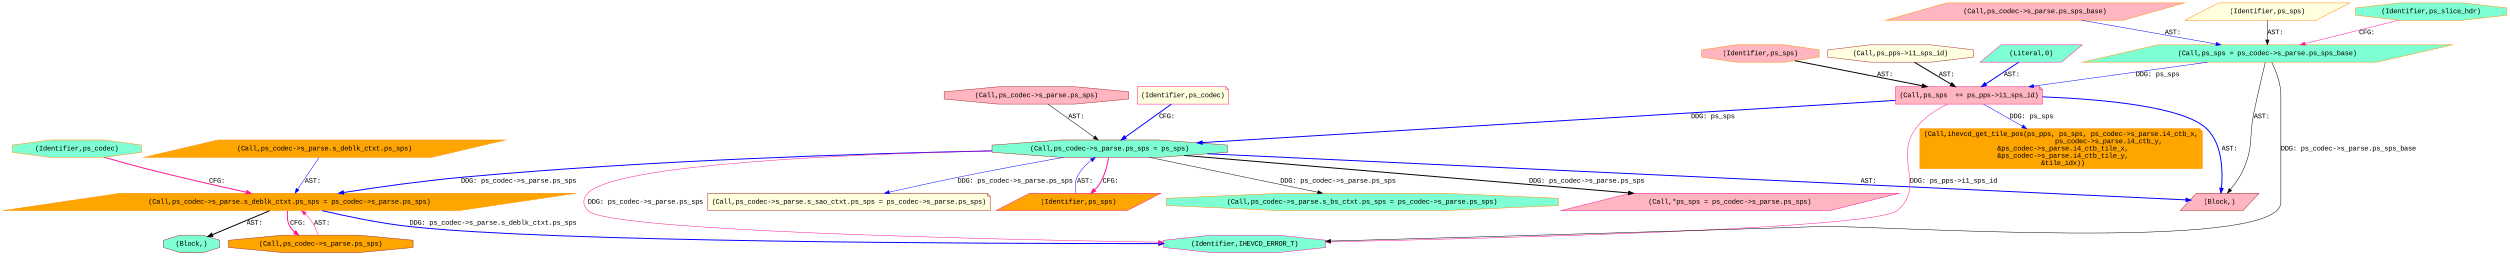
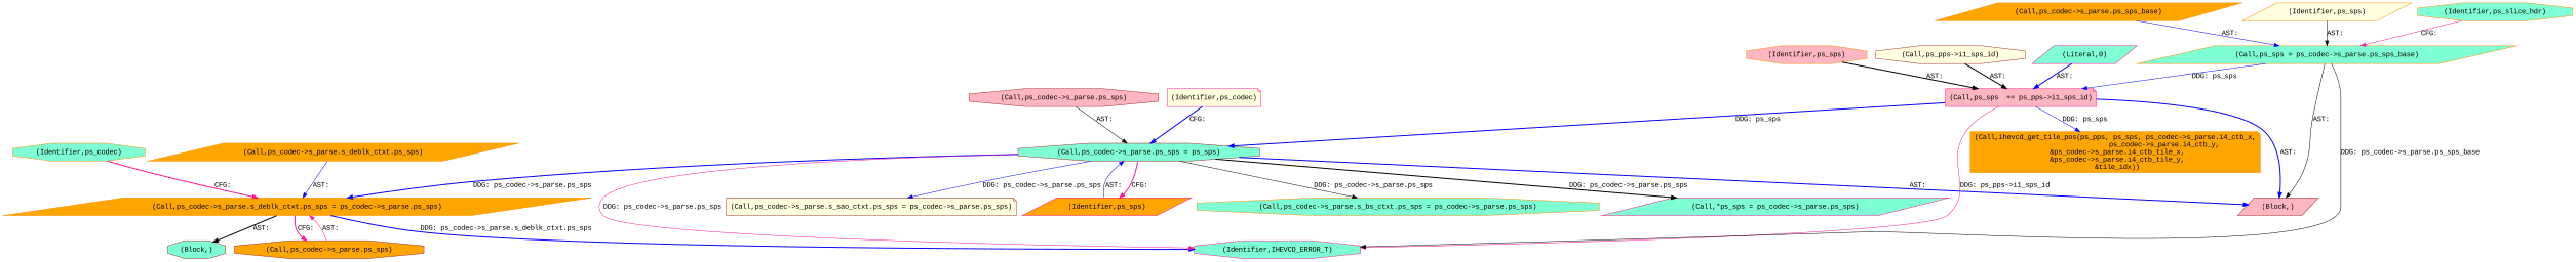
  digraph {
    fontname="Liberation Mono"
    node [color=darkorange fillcolor=aquamarine fontname="Liberation Mono" shape=octagon style=filled]
    edge [color=blue fontname="Liberation Mono" style=solid]
    n1 [fillcolor=orange label="(Call,ps_codec->s_parse.s_deblk_ctxt.ps_sps = ps_codec->s_parse.ps_sps)" shape=parallelogram]
    n2 [color=brown label="(Block,)"]
    n3 [color=brown fillcolor=orange label="(Call,ps_codec->s_parse.ps_sps)"]
    n4 [color=deeppink label="(Identifier,IHEVCD_ERROR_T)"]
    n5 [color=brown label="(Call,ps_codec->s_parse.ps_sps = ps_sps)"]
-   n6 [color=deeppink fillcolor=lightpink label="(Call,*ps_sps = ps_codec->s_parse.ps_sps)" shape=parallelogram]
+   n6 [color=deeppink label="(Call,*ps_sps = ps_codec->s_parse.ps_sps)" shape=parallelogram]
    n7 [color=brown fillcolor=lightyellow label="(Call,ps_codec->s_parse.s_sao_ctxt.ps_sps = ps_codec->s_parse.ps_sps)" shape=note]
    n8 [color=deeppink fillcolor=orange label="(Identifier,ps_sps)" shape=parallelogram]
    n9 [label="(Call,ps_codec->s_parse.s_bs_ctxt.ps_sps = ps_codec->s_parse.ps_sps)"]
    n10 [color=brown fillcolor=lightpink label="(Block,)" shape=parallelogram]
    n11 [color=deeppink fillcolor=lightpink label="(Call,ps_sps  += ps_pps->i1_sps_id)" shape=note]
    n12 [fillcolor=orange label="(Call,ihevcd_get_tile_pos(ps_pps, ps_sps, ps_codec->s_parse.i4_ctb_x,\n                        ps_codec->s_parse.i4_ctb_y,\n &ps_codec->s_parse.i4_ctb_tile_x,\n &ps_codec->s_parse.i4_ctb_tile_y,\n &tile_idx))" shape=note]
    n13 [color=brown fillcolor=lightyellow label="(Call,ps_pps->i1_sps_id)"]
    n14 [label="(Call,ps_sps = ps_codec->s_parse.ps_sps_base)" shape=parallelogram]
-   n15 [fillcolor=lightpink label="(Call,ps_codec->s_parse.ps_sps_base)" shape=parallelogram]
+   n15 [fillcolor=orange label="(Call,ps_codec->s_parse.ps_sps_base)" shape=parallelogram]
    n16 [color=brown fillcolor=lightpink label="(Call,ps_codec->s_parse.ps_sps)"]
    n17 [color=deeppink label="(Literal,0)" shape=parallelogram]
    n18 [color=deeppink fillcolor=lightyellow label="(Identifier,ps_codec)" shape=note]
    n19 [fillcolor=lightyellow label="(Identifier,ps_sps)" shape=parallelogram]
    n20 [fillcolor=lightpink label="(Identifier,ps_sps)"]
    n21 [label="(Identifier,ps_codec)"]
    n22 [label="(Identifier,ps_slice_hdr)"]
    n23 [fillcolor=orange label="(Call,ps_codec->s_parse.s_deblk_ctxt.ps_sps)" shape=parallelogram]
    n1 -> n2 [color=black label="AST: " style=bold]
    n1 -> n3 [color=deeppink label="CFG: " style=bold]
    n1 -> n4 [label="DDG: ps_codec->s_parse.s_deblk_ctxt.ps_sps" style=bold]
    n3 -> n1 [color=deeppink label="AST: "]
    n5 -> n1 [label="DDG: ps_codec->s_parse.ps_sps" style=bold]
    n5 -> n4 [color=deeppink label="DDG: ps_codec->s_parse.ps_sps"]
    n5 -> n6 [color=black label="DDG: ps_codec->s_parse.ps_sps" style=bold]
    n5 -> n7 [label="DDG: ps_codec->s_parse.ps_sps"]
    n5 -> n8 [color=deeppink label="CFG: " style=bold]
    n5 -> n9 [color=black label="DDG: ps_codec->s_parse.ps_sps"]
    n5 -> n10 [label="AST: " style=bold]
    n8 -> n5 [label="AST: "]
    n11 -> n4 [color=deeppink label="DDG: ps_pps->i1_sps_id"]
    n11 -> n5 [label="DDG: ps_sps" style=bold]
    n11 -> n10 [label="AST: " style=bold]
    n11 -> n12 [label="DDG: ps_sps"]
    n13 -> n11 [color=black label="AST: " style=bold]
    n14 -> n4 [color=black label="DDG: ps_codec->s_parse.ps_sps_base"]
    n14 -> n10 [color=black label="AST: "]
    n14 -> n11 [label="DDG: ps_sps"]
    n15 -> n14 [label="AST: "]
    n16 -> n5 [color=black label="AST: "]
    n17 -> n11 [label="AST: " style=bold]
    n18 -> n5 [label="CFG: " style=bold]
    n19 -> n14 [color=black label="AST: "]
    n20 -> n11 [color=black label="AST: " style=bold]
    n21 -> n1 [color=deeppink label="CFG: " style=bold]
    n22 -> n14 [color=deeppink label="CFG: "]
    n23 -> n1 [label="AST: "]
  }
